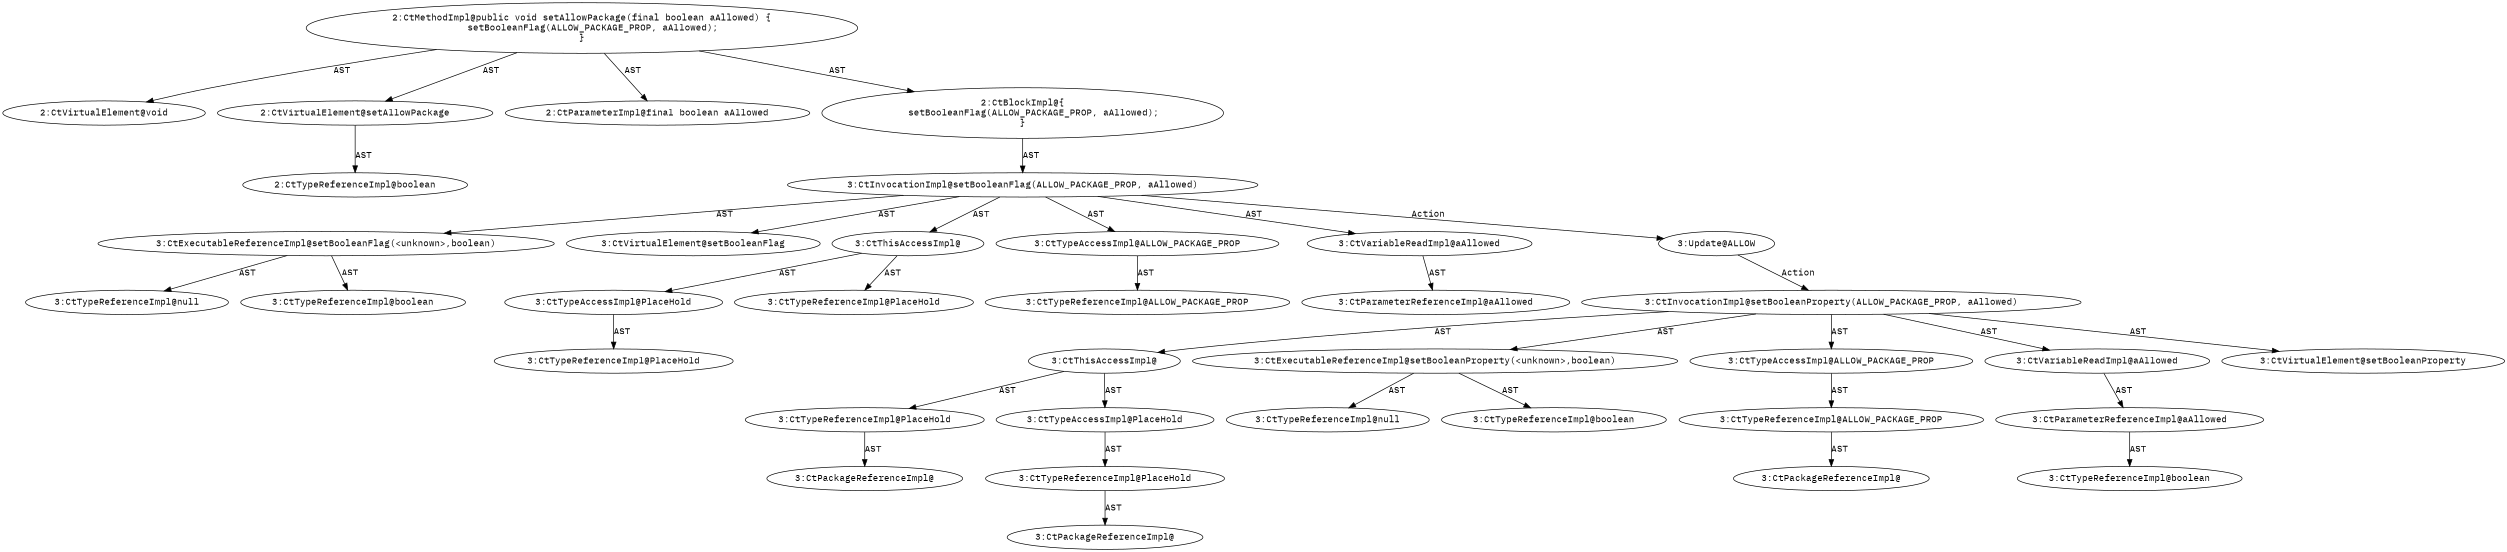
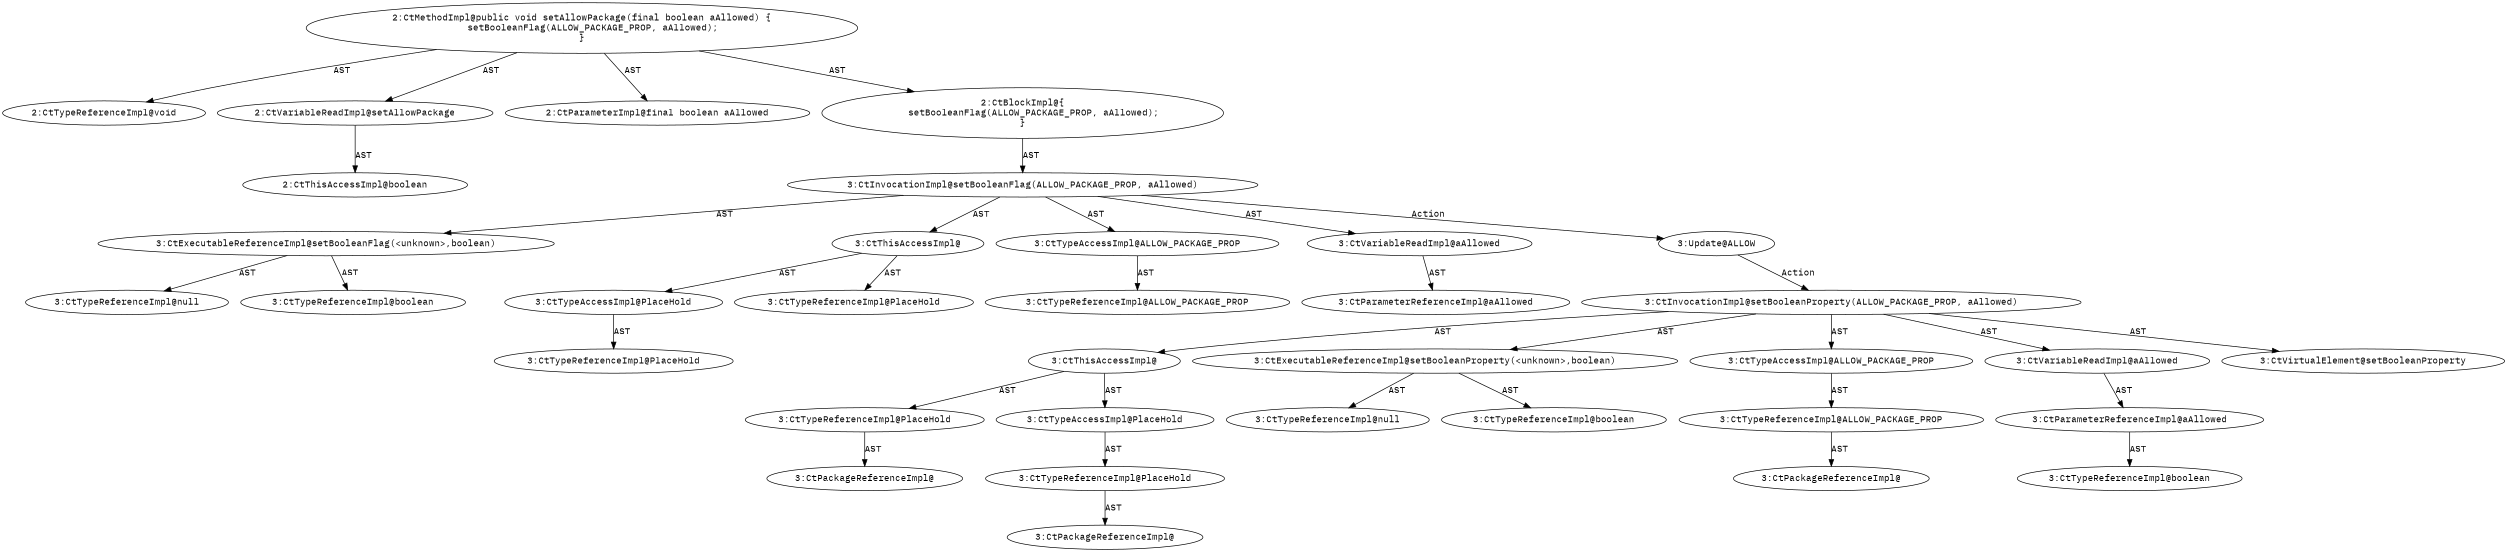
  digraph {
    fontname="IBM Plex Mono"
    node [fontname="IBM Plex Mono" shape=ellipse]
    edge [fontname="IBM Plex Mono"]
-   n1 [label="2:CtVirtualElement@void"]
-   n2 [label="2:CtVirtualElement@setAllowPackage"]
-   n3 [label="2:CtTypeReferenceImpl@boolean"]
+   n1 [label="2:CtTypeReferenceImpl@void"]
+   n2 [label="2:CtVariableReadImpl@setAllowPackage"]
+   n3 [label="2:CtThisAccessImpl@boolean"]
    n4 [label="2:CtParameterImpl@final boolean aAllowed"]
    n5 [label="3:CtExecutableReferenceImpl@setBooleanFlag(<unknown>,boolean)"]
    n6 [label="3:CtTypeReferenceImpl@null"]
    n7 [label="3:CtTypeReferenceImpl@boolean"]
-   n8 [label="3:CtVirtualElement@setBooleanFlag"]
    n9 [label="3:CtTypeAccessImpl@PlaceHold"]
    n10 [label="3:CtTypeReferenceImpl@PlaceHold"]
    n11 [label="3:CtThisAccessImpl@"]
    n12 [label="3:CtTypeReferenceImpl@PlaceHold"]
    n13 [label="3:CtTypeAccessImpl@ALLOW_PACKAGE_PROP"]
    n14 [label="3:CtTypeReferenceImpl@ALLOW_PACKAGE_PROP"]
    n15 [label="3:CtVariableReadImpl@aAllowed"]
    n16 [label="3:CtParameterReferenceImpl@aAllowed"]
    n17 [label="3:CtInvocationImpl@setBooleanFlag(ALLOW_PACKAGE_PROP, aAllowed)"]
    n18 [label="3:Update@ALLOW"]
    n19 [label="3:CtInvocationImpl@setBooleanProperty(ALLOW_PACKAGE_PROP, aAllowed)"]
    n20 [label="2:CtBlockImpl@\{\n    setBooleanFlag(ALLOW_PACKAGE_PROP, aAllowed);\n\}"]
    n21 [label="2:CtMethodImpl@public void setAllowPackage(final boolean aAllowed) \{\n    setBooleanFlag(ALLOW_PACKAGE_PROP, aAllowed);\n\}"]
    n22 [label="3:CtThisAccessImpl@"]
    n23 [label="3:CtExecutableReferenceImpl@setBooleanProperty(<unknown>,boolean)"]
    n24 [label="3:CtTypeAccessImpl@ALLOW_PACKAGE_PROP"]
    n25 [label="3:CtVariableReadImpl@aAllowed"]
    n26 [label="3:CtVirtualElement@setBooleanProperty"]
    n27 [label="3:CtPackageReferenceImpl@"]
    n28 [label="3:CtTypeReferenceImpl@PlaceHold"]
    n29 [label="3:CtPackageReferenceImpl@"]
    n30 [label="3:CtTypeReferenceImpl@PlaceHold"]
    n31 [label="3:CtTypeAccessImpl@PlaceHold"]
    n32 [label="3:CtTypeReferenceImpl@null"]
    n33 [label="3:CtTypeReferenceImpl@boolean"]
    n34 [label="3:CtPackageReferenceImpl@"]
    n35 [label="3:CtTypeReferenceImpl@ALLOW_PACKAGE_PROP"]
    n36 [label="3:CtTypeReferenceImpl@boolean"]
    n37 [label="3:CtParameterReferenceImpl@aAllowed"]
    n2 -> n3 [label=AST]
    n5 -> n6 [label=AST]
    n5 -> n7 [label=AST]
    n9 -> n10 [label=AST]
    n11 -> n9 [label=AST]
    n11 -> n12 [label=AST]
    n13 -> n14 [label=AST]
    n15 -> n16 [label=AST]
    n17 -> n5 [label=AST]
-   n17 -> n8 [label=AST]
    n17 -> n11 [label=AST]
    n17 -> n13 [label=AST]
    n17 -> n15 [label=AST]
    n17 -> n18 [label=Action]
    n18 -> n19 [label=Action]
    n19 -> n22 [label=AST]
    n19 -> n23 [label=AST]
    n19 -> n24 [label=AST]
    n19 -> n25 [label=AST]
    n19 -> n26 [label=AST]
    n20 -> n17 [label=AST]
    n21 -> n1 [label=AST]
    n21 -> n2 [label=AST]
    n21 -> n4 [label=AST]
    n21 -> n20 [label=AST]
    n22 -> n28 [label=AST]
    n22 -> n31 [label=AST]
    n23 -> n32 [label=AST]
    n23 -> n33 [label=AST]
    n24 -> n35 [label=AST]
    n25 -> n37 [label=AST]
    n28 -> n27 [label=AST]
    n30 -> n29 [label=AST]
    n31 -> n30 [label=AST]
    n35 -> n34 [label=AST]
    n37 -> n36 [label=AST]
  }
